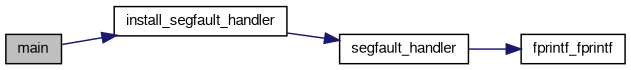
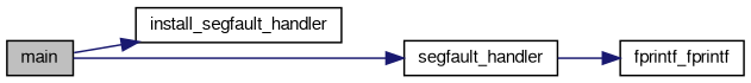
  digraph {
    rankdir=LR
    node [color=black fillcolor=white fontname=FreeSans fontsize=10 shape=record style=filled]
    edge [color=midnightblue fontname=FreeSans fontsize=10 labelfontname=FreeSans labelfontsize=10 style=solid]
    n1 [fillcolor=grey75 fontcolor=black height=0.2 label=main width=0.4]
    n2 [height=0.2 label=install_segfault_handler width=0.4]
    n3 [height=0.2 label=segfault_handler width=0.4]
    n4 [height=0.2 label=fprintf_fprintf width=0.4]
    n1 -> n2
-   n2 -> n3
+   n1 -> n3
    n3 -> n4
  }
